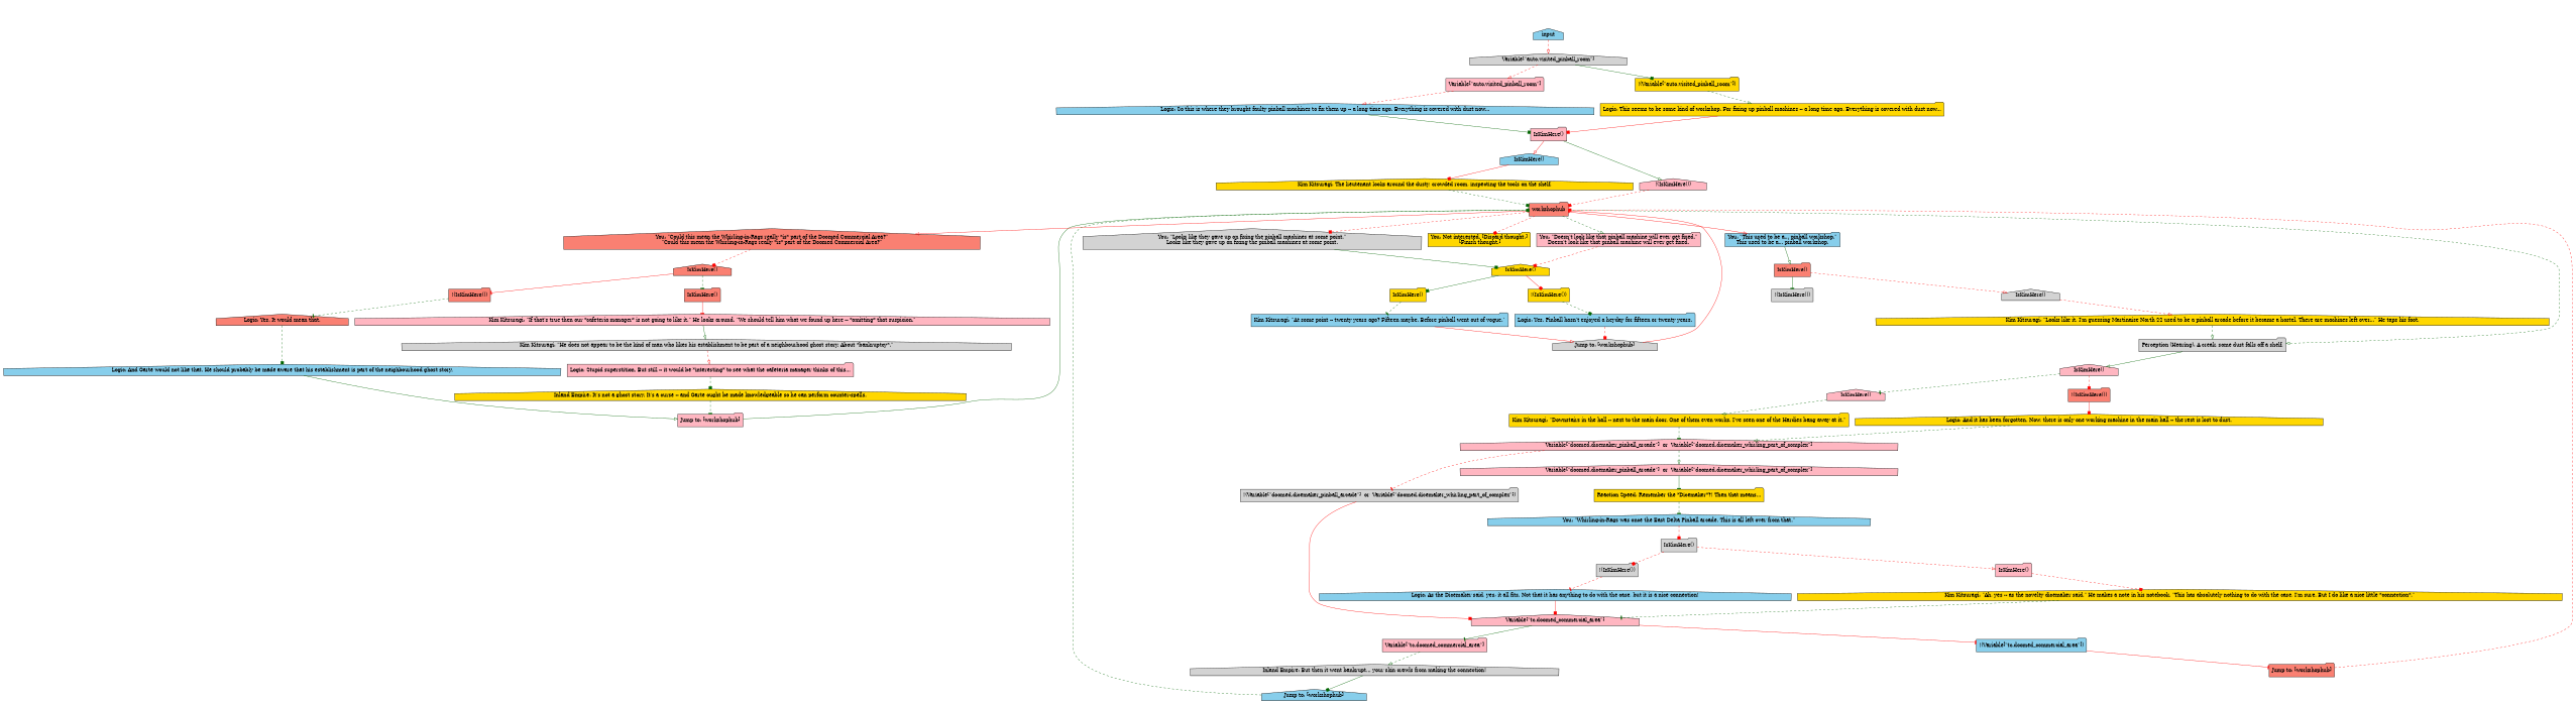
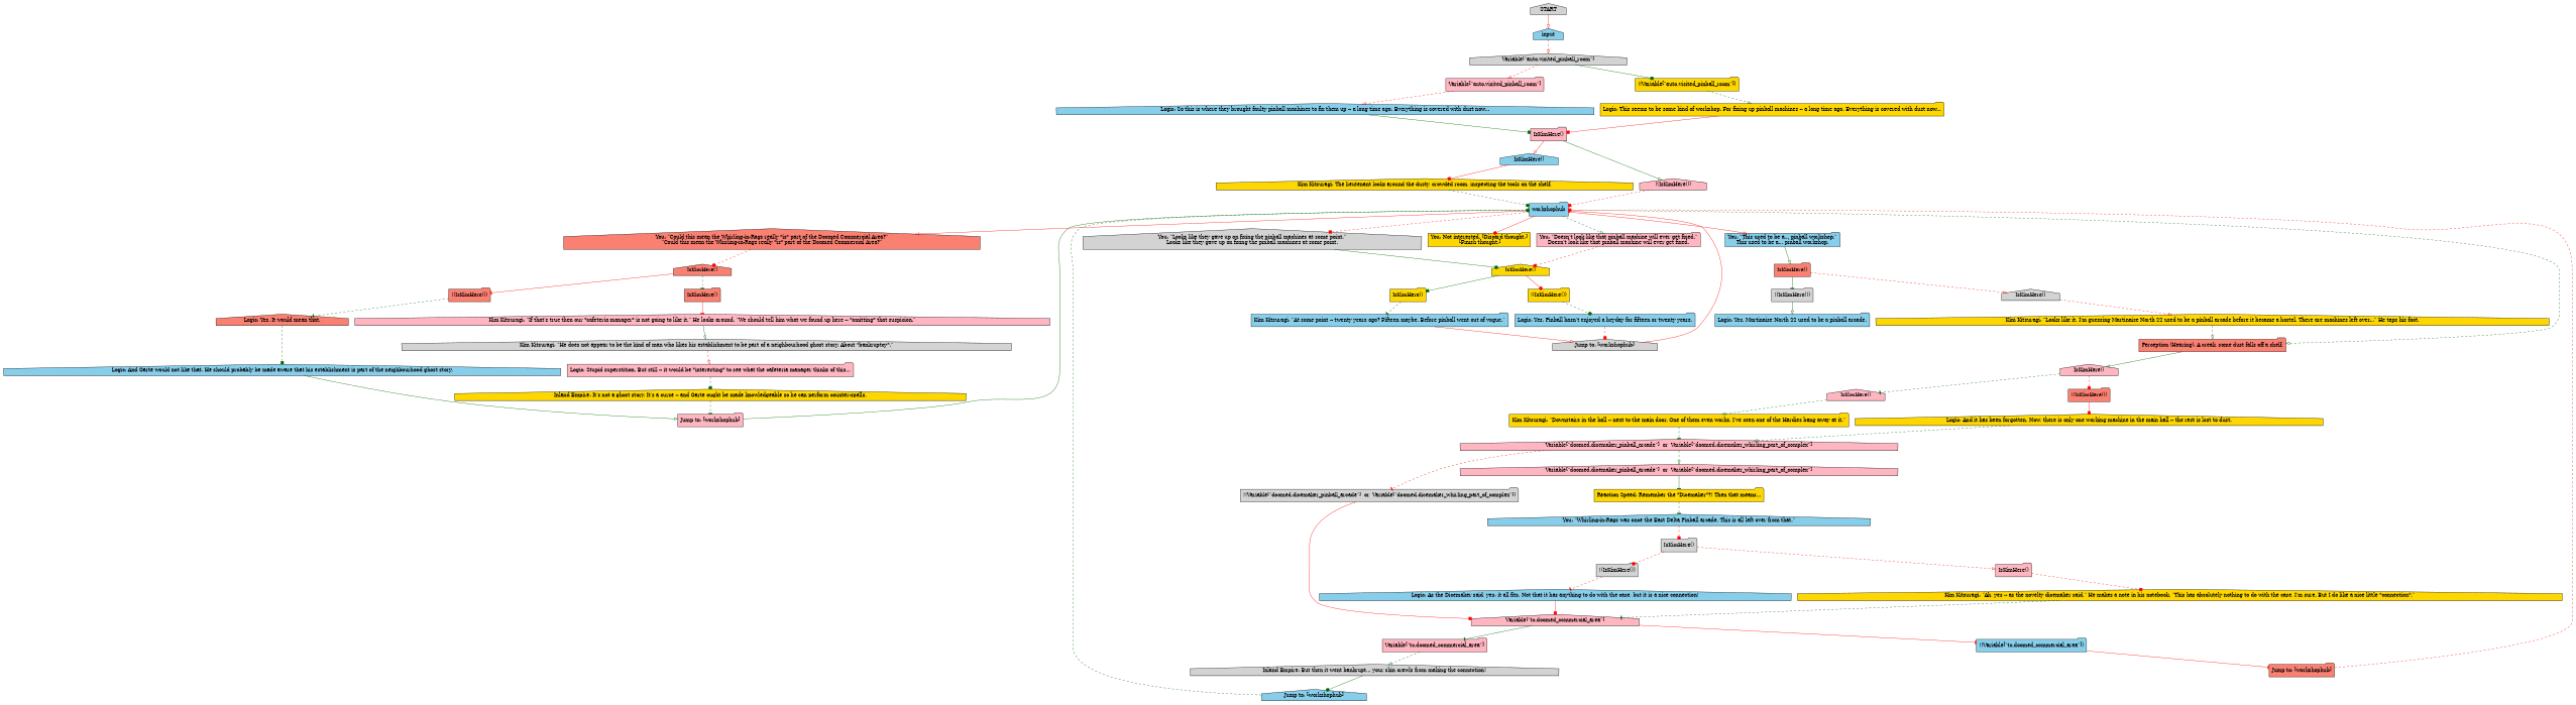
  digraph {
    node [fillcolor=lightpink shape=house style=filled]
    edge [arrowhead=box color=red style=dashed]
+   n1 [fillcolor=lightgrey label=START]
    n2 [fillcolor=skyblue label=input]
    n3 [fillcolor=lightgrey label="Variable[\"auto.visited_pinball_room\"]"]
    n4 [label="Variable[\"auto.visited_pinball_room\"]" shape=folder]
    n5 [fillcolor=gold label="!(Variable[\"auto.visited_pinball_room\"])" shape=folder]
    n6 [fillcolor=gold label="Inland Empire: It's not a ghost story. It's a curse -- and Garte ought be made knowledgeable so he can perform counter-spells."]
    n7 [label="Jump to: [workshophub]" shape=folder]
-   n8 [fillcolor=salmon label=workshophub shape=folder]
+   n8 [fillcolor=skyblue label=workshophub shape=folder]
    n9 [fillcolor=gold label="Logic: This seems to be some kind of workshop. For fixing up pinball machines -- a long time ago. Everything is covered with dust now..." shape=folder]
    n10 [label="IsKimHere()" shape=folder]
    n11 [fillcolor=skyblue label="IsKimHere()"]
    n12 [label="!(IsKimHere())"]
    n13 [fillcolor=gold label="Kim Kitsuragi: \"Looks like it. I'm guessing Martinaise North 22 used to be a pinball arcade before it became a hostel. There are machines left over...\" He taps his foot."]
-   n14 [fillcolor=lightgrey label="Perception (Hearing): A creak, some dust falls off a shelf." shape=folder]
+   n14 [fillcolor=salmon label="Perception (Hearing): A creak, some dust falls off a shelf." shape=folder]
    n15 [label="IsKimHere()"]
    n16 [label="Variable[\"doomed.dicemaker_pinball_arcade\"]  or  Variable[\"doomed.dicemaker_whirling_part_of_complex\"]"]
    n17 [label="Variable[\"doomed.dicemaker_pinball_arcade\"]  or  Variable[\"doomed.dicemaker_whirling_part_of_complex\"]"]
    n18 [fillcolor=lightgrey label="!(Variable[\"doomed.dicemaker_pinball_arcade\"]  or  Variable[\"doomed.dicemaker_whirling_part_of_complex\"])" shape=folder]
    n19 [fillcolor=gold label="Reaction Speed: Remember the *Dicemaker*?! Then that means..." shape=folder]
    n20 [label="Variable[\"tc.doomed_commercial_area\"]"]
    n21 [fillcolor=skyblue label="You: \"Whirling-in-Rags was once the East Delta Pinball arcade. This is all left over from that.\""]
    n22 [label="Variable[\"tc.doomed_commercial_area\"]" shape=folder]
    n23 [fillcolor=skyblue label="!(Variable[\"tc.doomed_commercial_area\"])" shape=folder]
    n24 [fillcolor=gold label="IsKimHere()"]
    n25 [fillcolor=gold label="IsKimHere()" shape=folder]
    n26 [fillcolor=gold label="!(IsKimHere())" shape=folder]
    n27 [fillcolor=skyblue label="Kim Kitsuragi: \"At some point -- twenty years ago? Fifteen maybe. Before pinball went out of vogue.\"" shape=folder]
    n28 [fillcolor=skyblue label="Logic: Yes. Pinball hasn't enjoyed a heyday for fifteen or twenty years." shape=folder]
    n29 [fillcolor=lightgrey label="Jump to: [workshophub]"]
    n30 [fillcolor=gold label="Kim Kitsuragi: The lieutenant looks around the dusty, crowded room, inspecting the tools on the shelf."]
    n31 [fillcolor=salmon label="You: \"Could this mean the Whirling-in-Rags really *is* part of the Doomed Commercial Area?\"\n\"Could this mean the Whirling-in-Rags really *is* part of the Doomed Commercial Area?\""]
    n32 [label="You: \"Doesn't look like that pinball machine will ever get fixed.\"\nDoesn't look like that pinball machine will ever get fixed." shape=folder]
    n33 [fillcolor=gold label="You: Not interested. [Discard thought.]\n [Finish thought.]" shape=folder]
    n34 [fillcolor=skyblue label="You: \"This used to be a... pinball workshop.\"\nThis used to be a... pinball workshop." shape=folder]
    n35 [fillcolor=lightgrey label="You: \"Looks like they gave up on fixing the pinball machines at some point.\"\nLooks like they gave up on fixing the pinball machines at some point."]
    n36 [fillcolor=salmon label="IsKimHere()"]
    n37 [fillcolor=salmon label="IsKimHere()" shape=folder]
    n38 [fillcolor=salmon label="!(IsKimHere())" shape=folder]
    n39 [fillcolor=salmon label="IsKimHere()" shape=folder]
    n40 [fillcolor=skyblue label="Logic: As the Dicemaker said, yes; it all fits. Not that it has anything to do with the case, but it is a nice connection!"]
    n41 [fillcolor=gold label="Kim Kitsuragi: \"Ah, yes -- as the novelty dicemaker said.\" He makes a note in his notebook. \"This has absolutely nothing to do with the case, I'm sure. But I do like a nice little *connection*.\""]
    n42 [fillcolor=lightgrey label="IsKimHere()"]
    n43 [fillcolor=lightgrey label="!(IsKimHere())" shape=folder]
+   n44 [fillcolor=skyblue label="Logic: Yes. Martinaise North 22 used to be a pinball arcade." shape=folder]
    n45 [fillcolor=lightgrey label="IsKimHere()" shape=folder]
    n46 [label="IsKimHere()" shape=folder]
    n47 [fillcolor=lightgrey label="!(IsKimHere())" shape=folder]
    n48 [fillcolor=skyblue label="Logic: So this is where they brought faulty pinball machines to fix them up -- a long time ago. Everything is covered with dust now..."]
    n49 [label="Kim Kitsuragi: \"If that's true then our *cafeteria manager* is not going to like it.\" He looks around. \"We should tell him what we found up here -- *omitting* that suspicion.\""]
    n50 [fillcolor=salmon label="Logic: Yes. It would mean that."]
    n51 [fillcolor=lightgrey label="Kim Kitsuragi: \"He does not appear to be the kind of man who likes his establishment to be part of a neighbourhood ghost story. About *bankruptcy*.\""]
    n52 [fillcolor=skyblue label="Logic: And Garte would not like that. He should probably be made aware that his establishment is part of the neighbourhood ghost story."]
    n53 [fillcolor=skyblue label="Jump to: [workshophub]"]
    n54 [label="Logic: Stupid superstition. But still -- it would be *interesting* to see what the cafeteria manager thinks of this..." shape=folder]
    n55 [fillcolor=lightgrey label="Inland Empire: But then it went bankrupt... your skin crawls from making the connection!"]
    n56 [fillcolor=salmon label="Jump to: [workshophub]" shape=folder]
    n57 [label="IsKimHere()"]
    n58 [fillcolor=salmon label="!(IsKimHere())" shape=folder]
    n59 [fillcolor=gold label="Logic: And it has been forgotten. Now, there is only one working machine in the main hall -- the rest is lost to dust."]
    n60 [fillcolor=gold label="Kim Kitsuragi: \"Downstairs in the hall -- next to the main door. One of them even works. I've seen one of the Hardies bang away at it.\"" shape=folder]
+   n1 -> n2 [arrowhead=onormal style=solid]
    n2 -> n3 [arrowhead=onormal]
    n3 -> n4 [arrowhead=onormal]
    n3 -> n5 [color=darkgreen style=solid]
    n4 -> n48 [arrowhead=onormal]
    n5 -> n9 [arrowhead=onormal color=darkgreen]
    n6 -> n7 [arrowhead=tee color=darkgreen]
    n7 -> n8 [arrowhead=tee color=darkgreen style=solid]
    n8 -> n14 [arrowhead=onormal color=darkgreen]
    n8 -> n31 [arrowhead=onormal style=solid]
    n8 -> n32 [arrowhead=onormal color=darkgreen]
-   n8 -> n33
+   n8 -> n33 [style=solid]
    n8 -> n34 [arrowhead=onormal style=solid]
    n8 -> n35
    n9 -> n10 [style=solid]
    n10 -> n11 [arrowhead=onormal style=solid]
    n10 -> n12 [arrowhead=onormal color=darkgreen style=solid]
    n11 -> n30 [style=solid]
    n12 -> n8
    n13 -> n14 [arrowhead=onormal color=darkgreen]
    n14 -> n15 [arrowhead=onormal color=darkgreen style=solid]
    n15 -> n57 [arrowhead=tee color=darkgreen]
    n15 -> n58
    n16 -> n17 [arrowhead=onormal color=darkgreen]
    n16 -> n18 [arrowhead=tee]
    n17 -> n19 [arrowhead=tee color=darkgreen style=solid]
    n18 -> n20 [style=solid]
    n19 -> n21 [arrowhead=tee color=darkgreen]
    n20 -> n22 [arrowhead=tee color=darkgreen style=solid]
    n20 -> n23 [arrowhead=tee style=solid]
    n21 -> n45
    n22 -> n55 [arrowhead=onormal color=darkgreen]
    n23 -> n56 [arrowhead=tee style=solid]
    n24 -> n25 [color=darkgreen style=solid]
    n24 -> n26 [style=solid]
    n25 -> n27 [arrowhead=tee color=darkgreen]
    n26 -> n28 [color=darkgreen]
    n27 -> n29 [arrowhead=onormal style=solid]
    n28 -> n29
    n29 -> n8 [arrowhead=tee style=solid]
    n30 -> n8 [color=darkgreen]
    n31 -> n36
    n32 -> n24
    n34 -> n39 [arrowhead=onormal color=darkgreen style=solid]
    n35 -> n24 [color=darkgreen style=solid]
    n36 -> n37 [arrowhead=tee color=darkgreen]
    n36 -> n38 [arrowhead=tee style=solid]
    n37 -> n49 [arrowhead=tee style=solid]
    n38 -> n50 [arrowhead=tee color=darkgreen]
    n39 -> n42 [arrowhead=onormal]
    n39 -> n43 [arrowhead=tee color=darkgreen style=solid]
    n40 -> n20 [style=solid]
    n41 -> n20 [arrowhead=tee color=darkgreen]
    n42 -> n13 [arrowhead=onormal]
+   n43 -> n44 [arrowhead=onormal color=darkgreen style=solid]
    n45 -> n46 [arrowhead=onormal]
    n45 -> n47
    n46 -> n41
    n47 -> n40 [arrowhead=tee]
    n48 -> n10 [color=darkgreen style=solid]
    n49 -> n51 [arrowhead=onormal color=darkgreen style=solid]
    n50 -> n52 [color=darkgreen]
    n51 -> n54 [arrowhead=onormal]
    n52 -> n7 [arrowhead=onormal color=darkgreen style=solid]
    n53 -> n8 [color=darkgreen]
    n54 -> n6 [color=darkgreen]
    n55 -> n53 [color=darkgreen style=solid]
    n56 -> n8
    n57 -> n60 [arrowhead=onormal color=darkgreen]
    n58 -> n59 [style=solid]
    n59 -> n16 [arrowhead=onormal color=darkgreen]
    n60 -> n16 [arrowhead=tee color=darkgreen]
  }
